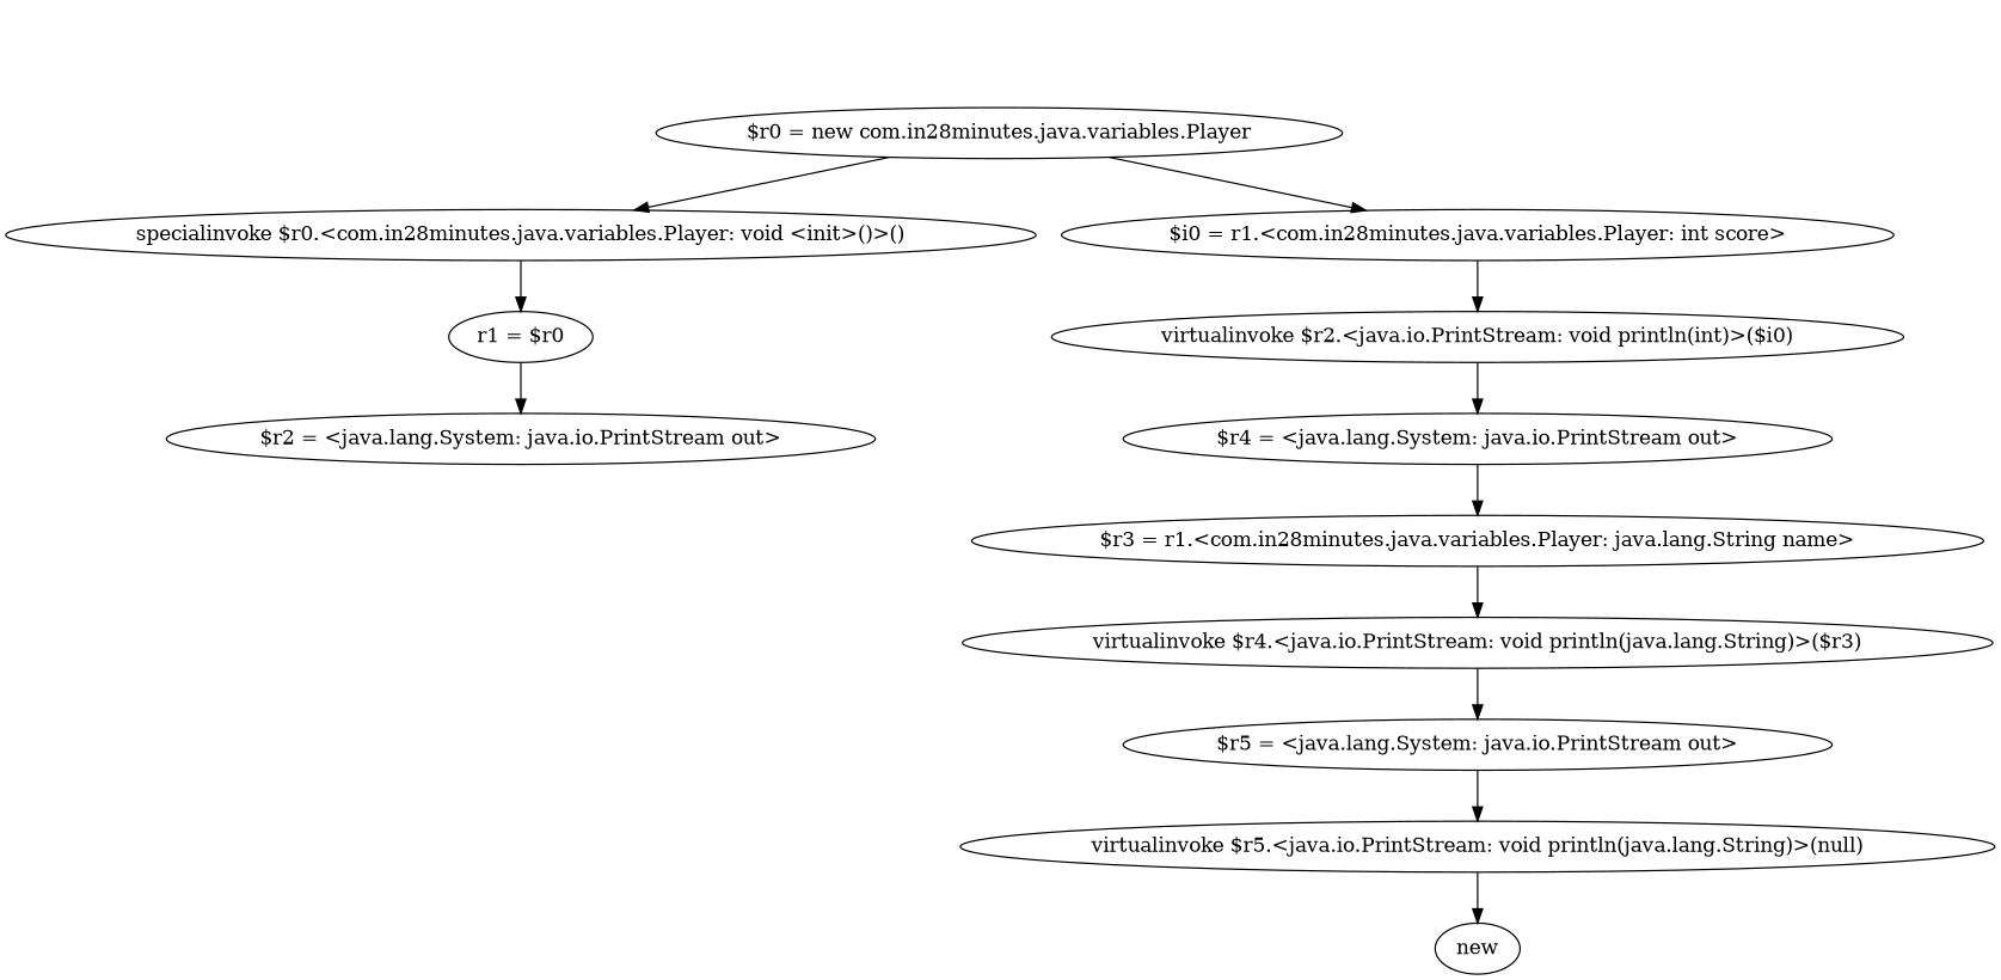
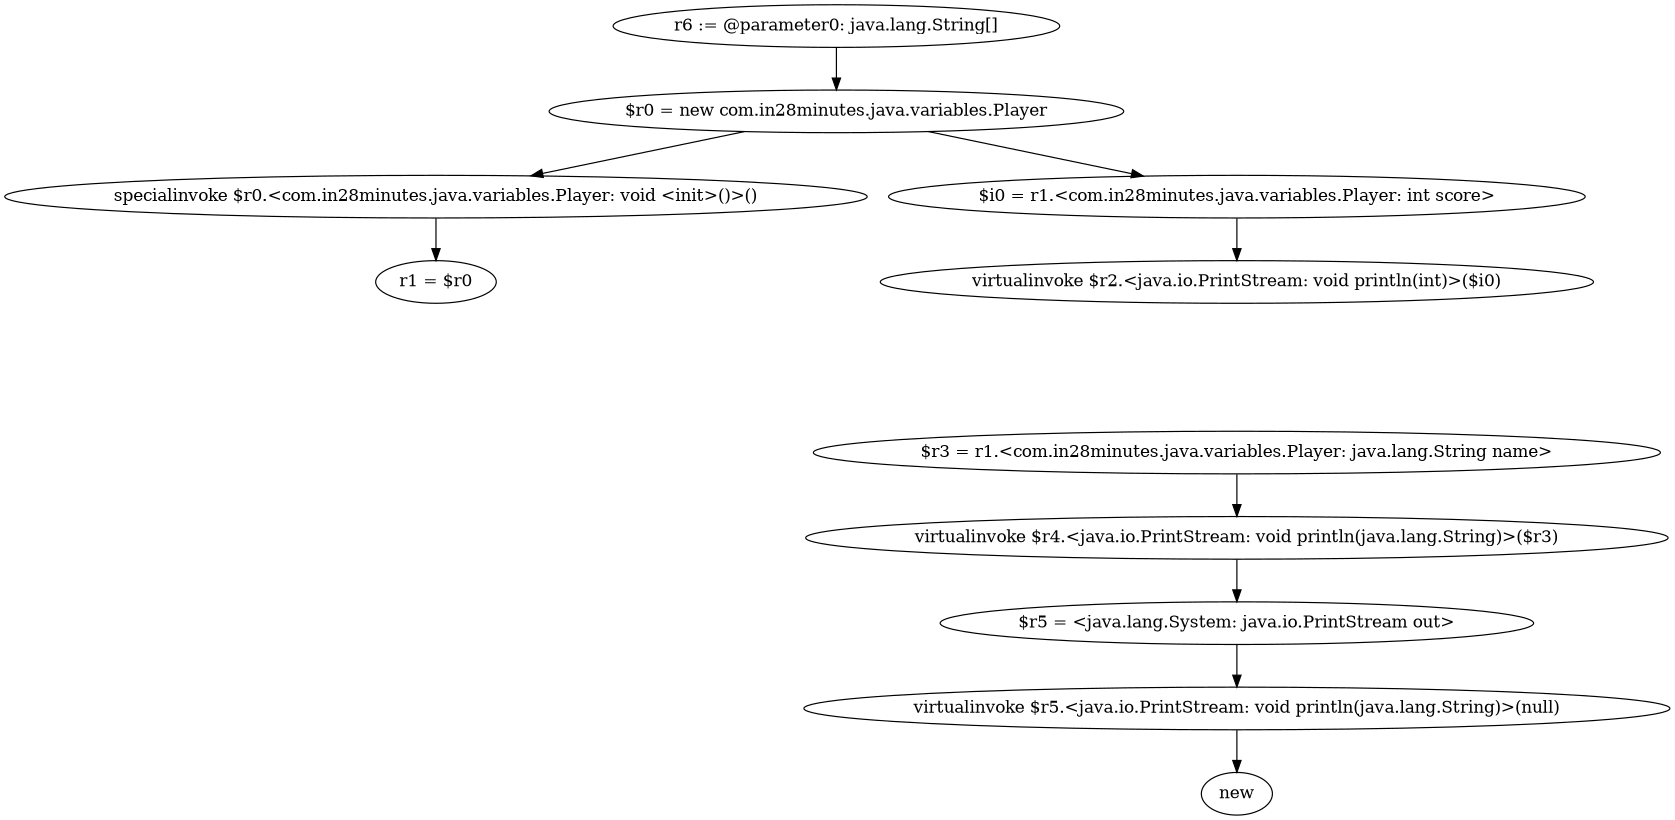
  digraph {
+   "r6 := @parameter0: java.lang.String[]"
    "$r0 = new com.in28minutes.java.variables.Player"
    "specialinvoke $r0.<com.in28minutes.java.variables.Player: void <init>()>()"
    "$i0 = r1.<com.in28minutes.java.variables.Player: int score>"
    "r1 = $r0"
-   "$r2 = <java.lang.System: java.io.PrintStream out>"
    "virtualinvoke $r2.<java.io.PrintStream: void println(int)>($i0)"
-   "$r4 = <java.lang.System: java.io.PrintStream out>"
    "$r3 = r1.<com.in28minutes.java.variables.Player: java.lang.String name>"
    "virtualinvoke $r4.<java.io.PrintStream: void println(java.lang.String)>($r3)"
    "$r5 = <java.lang.System: java.io.PrintStream out>"
    "virtualinvoke $r5.<java.io.PrintStream: void println(java.lang.String)>(null)"
    n13 [label=new]
+   "r6 := @parameter0: java.lang.String[]" -> "$r0 = new com.in28minutes.java.variables.Player"
    "$r0 = new com.in28minutes.java.variables.Player" -> "specialinvoke $r0.<com.in28minutes.java.variables.Player: void <init>()>()"
    "$r0 = new com.in28minutes.java.variables.Player" -> "$i0 = r1.<com.in28minutes.java.variables.Player: int score>"
    "specialinvoke $r0.<com.in28minutes.java.variables.Player: void <init>()>()" -> "r1 = $r0"
    "$i0 = r1.<com.in28minutes.java.variables.Player: int score>" -> "virtualinvoke $r2.<java.io.PrintStream: void println(int)>($i0)"
-   "r1 = $r0" -> "$r2 = <java.lang.System: java.io.PrintStream out>"
-   "virtualinvoke $r2.<java.io.PrintStream: void println(int)>($i0)" -> "$r4 = <java.lang.System: java.io.PrintStream out>"
-   "$r4 = <java.lang.System: java.io.PrintStream out>" -> "$r3 = r1.<com.in28minutes.java.variables.Player: java.lang.String name>"
    "$r3 = r1.<com.in28minutes.java.variables.Player: java.lang.String name>" -> "virtualinvoke $r4.<java.io.PrintStream: void println(java.lang.String)>($r3)"
    "virtualinvoke $r4.<java.io.PrintStream: void println(java.lang.String)>($r3)" -> "$r5 = <java.lang.System: java.io.PrintStream out>"
    "$r5 = <java.lang.System: java.io.PrintStream out>" -> "virtualinvoke $r5.<java.io.PrintStream: void println(java.lang.String)>(null)"
    "virtualinvoke $r5.<java.io.PrintStream: void println(java.lang.String)>(null)" -> n13
  }
